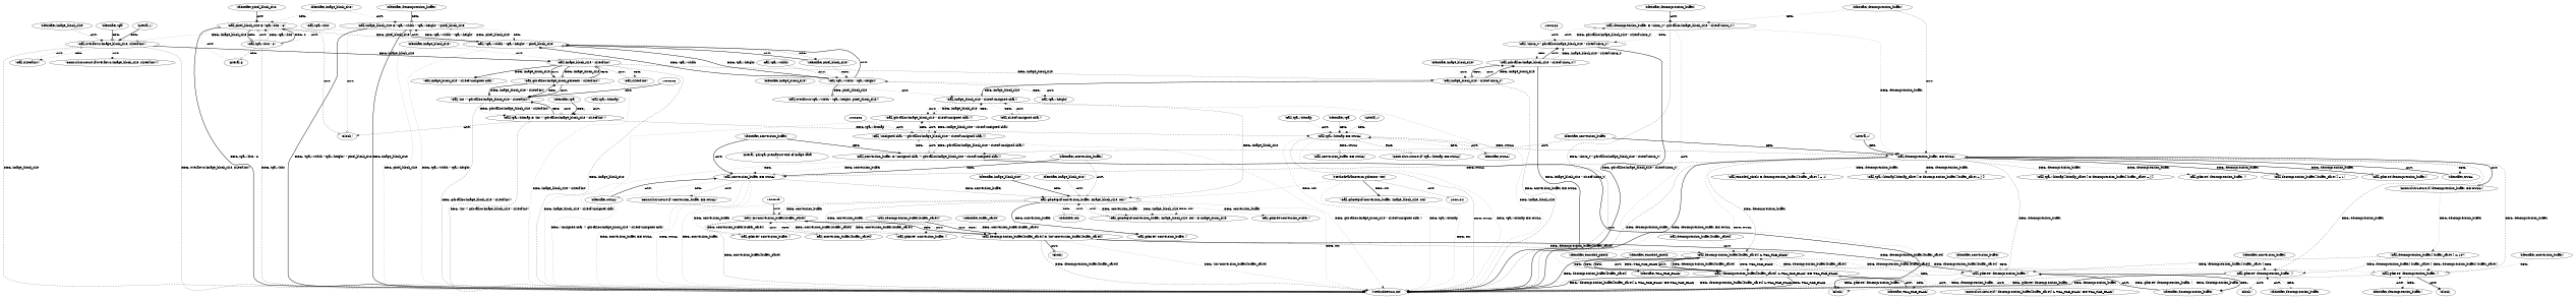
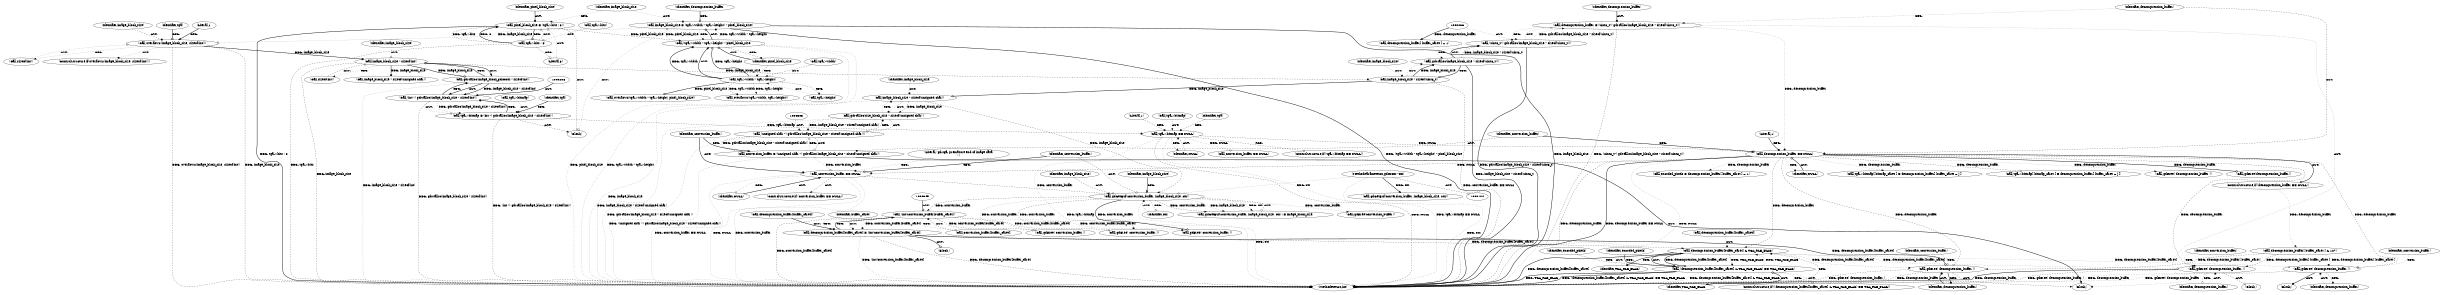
  digraph {
    edge [arrowhead=dot style=dotted]
    n1 [label="(Call,decompression_buffer[buffer_caret] & TGA_RLE_FLAG)"]
    n2 [label="(Call,(decompression_buffer[buffer_caret] & TGA_RLE_FLAG) == TGA_RLE_FLAG)"]
    n3 [label="(Call,gdFree( decompression_buffer ))"]
    n4 [label="(Call,gdFree( decompression_buffer ))"]
    n5 [label="(Call,gdFree( decompression_buffer ))"]
    n6 [label="(MethodReturn,int)"]
    n7 [label="(Identifier,TGA_RLE_FLAG)"]
    n8 [label="(Identifier,TGA_RLE_FLAG)"]
    n9 [label="(ControlStructure,if ((decompression_buffer[buffer_caret] & TGA_RLE_FLAG) == TGA_RLE_FLAG))"]
    n10 [label="(Block,)"]
    n11 [label="(Identifier,decompression_buffer)"]
    n12 [label="(Identifier,decompression_buffer)"]
    n13 [label="(Block,)"]
    n14 [label="(Block,)"]
    n15 [label="(Identifier,decompression_buffer)"]
    n16 [label="(Call,decompression_buffer == NULL)"]
    n17 [label="(Call,conversion_buffer == NULL)"]
    n18 [label="(Call,tga->bitmap[ bitmap_caret ] = decompression_buffer[ buffer_caret + j ])"]
    n19 [label="(Call,gdFree( decompression_buffer ))"]
    n20 [label="(Call,decompression_buffer[ buffer_caret ] + 1)"]
    n21 [label="(Call,gdFree(decompression_buffer))"]
    n22 [label="(Identifier,NULL)"]
    n23 [label="(ControlStructure,if (decompression_buffer == NULL))"]
    n24 [label="(Call,encoded_pixels = decompression_buffer[ buffer_caret ] + 1)"]
    n25 [label="(Call,tga->bitmap[ bitmap_caret ] = decompression_buffer[ buffer_caret + j ])"]
    n26 [label="(Call,gdGetBuf(conversion_buffer, image_block_size, ctx))"]
    n27 [label="(ControlStructure,if (conversion_buffer == NULL))"]
    n28 [label="(Identifier,NULL)"]
    n29 [label="(Call,decompression_buffer[ buffer_caret ] & 127)"]
    n30 [label="(Call,decompression_buffer = (uint8_t*) gdMalloc(image_block_size * sizeof(uint8_t)))"]
    n31 [label="(Call,(uint8_t*) gdMalloc(image_block_size * sizeof(uint8_t)))"]
    n32 [label="(Call,gdMalloc(image_block_size * sizeof(uint8_t)))"]
    n33 [label="(Call,image_block_size * sizeof(uint8_t))"]
    n34 [label="(Call,image_block_size * sizeof(unsigned char))"]
-   n35 [label="(Call,gdMalloc(image_block_size * sizeof(unsigned char)))"]
-   n36 [label="(Call,sizeof(unsigned char))"]
+   n35 [label="(Call,gdMalloc(size_block_size * sizeof(unsigned char)))"]
    n37 [label="(Call,image_block_size * sizeof(int))"]
    n38 [label="(Call,gdMalloc(image_block_gdIOCtx * sizeof(int)))"]
    n39 [label="(Call,image_block_size * sizeof(unsigned char))"]
    n40 [label="(Call,sizeof(int))"]
    n41 [label="(Call,(int *) gdMalloc(image_block_size * sizeof(int)))"]
    n42 [label="(Call,overflow2(image_block_size, sizeof(int)))"]
    n43 [label="(Call,sizeof(int))"]
    n44 [label="(ControlStructure,if(overflow2(image_block_size, sizeof(int))))"]
    n45 [label="(Call,image_block_size = (tga->width * tga->height) * pixel_block_size)"]
    n46 [label="(Call,(tga->width * tga->height) * pixel_block_size)"]
    n47 [label="(Block,)"]
    n48 [label="(Identifier,pixel_block_size)"]
    n49 [label="(Call,overflow2(tga->width * tga->height, pixel_block_size))"]
    n50 [label="(Call,tga->width * tga->height)"]
+   n51 [label="(Call,overflow2(tga->width, tga->height))"]
    n52 [label="(Call,tga->height)"]
    n53 [label="(Call,pixel_block_size = (tga->bits / 8))"]
    n54 [label="(Call,tga->bits / 8)"]
    n55 [label="(Literal,8)"]
    n56 [label="(Call,tga->bitmap == NULL)"]
    n57 [label="(Identifier,NULL)"]
    n58 [label="(Call,conversion_buffer == NULL)"]
    n59 [label="(ControlStructure,if (tga->bitmap == NULL))"]
    n60 [label="(Call,tga->bitmap = (int *) gdMalloc(image_block_size * sizeof(int)))"]
    n61 [label="(Call,decompression_buffer[buffer_caret] = (int)conversion_buffer[buffer_caret])"]
    n62 [label="(Call,(int)conversion_buffer[buffer_caret])"]
    n63 [label="(Block,)"]
    n64 [label="(Call,gdFree( conversion_buffer ))"]
    n65 [label="(Call,conversion_buffer[buffer_caret])"]
    n66 [label="(Call,gdFree( conversion_buffer ))"]
    n67 [label="(Call,gdFree( conversion_buffer ))"]
    n68 [label="(Identifier,ctx)"]
    n69 [label="(Call,gdGetBuf(conversion_buffer, image_block_size, ctx) != image_block_size)"]
    n70 [label="(Call,gdFree(conversion_buffer))"]
    n71 [label="(Call,conversion_buffer = (unsigned char *) gdMalloc(image_block_size * sizeof(unsigned char)))"]
    n72 [label="(Call,(unsigned char *) gdMalloc(image_block_size * sizeof(unsigned char)))"]
    n73 [label="(MethodParameterIn,gdIOCtx *ctx)"]
    n74 [label="(Call,gdGetBuf(conversion_buffer, image_block_size, ctx))"]
    1000104
    n76 [label="(Call,decompression_buffer[buffer_caret])"]
    n77 [label="(Call,tga->bitmap)"]
    n78 [label="(Identifier,pixel_block_size)"]
    n79 [label="(Identifier,tga)"]
    n80 [label="(Identifier,decompression_buffer)"]
    n81 [label="(Identifier,image_block_size)"]
    n82 [label="(Identifier,conversion_buffer)"]
    n83 [label="(Literal,1)"]
    n84 [label="(Identifier,image_block_size)"]
    n85 [label="(Call,tga->width)"]
    n86 [label="(Call,tga->bitmap)"]
    n87 [label="(Identifier,conversion_buffer)"]
    n88 [label="(Literal,\"gd-tga: premature end of image data\n\")"]
    n89 [label="(Identifier,image_block_size)"]
    n90 [label="(Identifier,tga)"]
    n91 [label="(Literal,1)"]
    n92 [label="(Identifier,decompression_buffer)"]
    n93 [label="(Call,tga->bits)"]
    n94 [label="(Identifier,conversion_buffer)"]
    n95 [label="(Identifier,image_block_size)"]
    n96 [label="(Identifier,image_block_size)"]
    n97 [label="(Identifier,conversion_buffer)"]
    n98 [label="(Identifier,image_block_size)"]
    n99 [label="(Identifier,conversion_buffer)"]
    n100 [label="(Identifier,buffer_caret)"]
    n101 [label="(Identifier,image_block_size)"]
    n102 [label="(Identifier,encoded_pixels)"]
    n103 [label="(Literal,1)"]
    n104 [label="(Identifier,conversion_buffer)"]
    n105 [label="(Identifier,decompression_buffer)"]
    n106 [label="(Identifier,tga)"]
    n107 [label="(Identifier,encoded_pixels)"]
    n108 [label="(Call,decompression_buffer[buffer_caret])"]
    1000286
    1000208
    1000349
    1000303
    n1 -> n2 [arrowhead=normal label="AST: " style=bold]
    n1 -> n2 [arrowhead=odot label="DDG: decompression_buffer[buffer_caret]" style=bold]
    n1 -> n2 [label="DDG: TGA_RLE_FLAG" style=dashed]
    n1 -> n3 [arrowhead=odot label="DDG: decompression_buffer[buffer_caret]"]
    n1 -> n4 [arrowhead=odot label="DDG: decompression_buffer[buffer_caret]"]
    n1 -> n5 [label="DDG: decompression_buffer[buffer_caret]"]
    n1 -> n6 [arrowhead=normal label="DDG: decompression_buffer[buffer_caret]" style=bold]
    n1 -> n7 [label="CFG: " style=bold]
    n2 -> n1 [arrowhead=normal label="DDG: TGA_RLE_FLAG"]
    n2 -> n6 [label="DDG: decompression_buffer[buffer_caret] & TGA_RLE_FLAG"]
    n2 -> n6 [arrowhead=normal label="DDG: TGA_RLE_FLAG" style=bold]
    n2 -> n6 [arrowhead=odot label="DDG: (decompression_buffer[buffer_caret] & TGA_RLE_FLAG) == TGA_RLE_FLAG" style=bold]
    n2 -> n8 [arrowhead=normal label="CFG: "]
    n2 -> n9 [arrowhead=odot label="AST: "]
    n3 -> n6 [arrowhead=normal label="DDG: gdFree( decompression_buffer )" style=dashed]
    n3 -> n6 [label="DDG: decompression_buffer" style=bold]
    n3 -> n10 [arrowhead=odot label="AST: " style=dashed]
    n3 -> n11 [arrowhead=odot label="CFG: " style=dashed]
    n4 -> n6 [arrowhead=normal label="DDG: gdFree( decompression_buffer )"]
    n4 -> n6 [label="DDG: decompression_buffer"]
    n4 -> n12 [label="CFG: " style=dashed]
    n4 -> n13 [label="AST: " style=bold]
    n5 -> n6 [arrowhead=normal label="DDG: decompression_buffer" style=dashed]
    n5 -> n6 [arrowhead=odot label="DDG: gdFree( decompression_buffer )" style=dashed]
    n5 -> n14 [arrowhead=normal label="AST: " style=dashed]
    n5 -> n15 [label="CFG: " style=bold]
    n7 -> n1 [arrowhead=normal label="AST: "]
    n8 -> n1 [label="CFG: " style=dashed]
    n8 -> n2 [arrowhead=odot label="AST: " style=bold]
    n11 -> n3 [label="AST: "]
    n12 -> n4 [label="AST: "]
    n15 -> n5 [label="AST: " style=bold]
    n16 -> n1 [arrowhead=normal label="DDG: decompression_buffer" style=dashed]
    n16 -> n3 [label="DDG: decompression_buffer" style=dashed]
    n16 -> n4 [arrowhead=odot label="DDG: decompression_buffer" style=dashed]
    n16 -> n5 [arrowhead=odot label="DDG: decompression_buffer" style=dashed]
    n16 -> n6 [label="DDG: decompression_buffer" style=dashed]
    n16 -> n6 [label="DDG: decompression_buffer == NULL" style=bold]
    n16 -> n6 [label="DDG: NULL"]
    n16 -> n17 [label="DDG: NULL" style=dashed]
    n16 -> n18 [arrowhead=odot label="DDG: decompression_buffer" style=dashed]
    n16 -> n19 [arrowhead=normal label="DDG: decompression_buffer"]
-   n16 -> n20 [arrowhead=normal label="DDG: decompression_buffer" style=bold]
+   1000286 -> n20 [arrowhead=normal label="DDG: decompression_buffer" style=bold]
    n16 -> n21 [arrowhead=odot label="DDG: decompression_buffer" style=bold]
    n16 -> n22 [label="CFG: "]
    n16 -> n23 [arrowhead=odot label="AST: " style=bold]
    n16 -> n24 [arrowhead=normal label="DDG: decompression_buffer"]
    n16 -> n25 [arrowhead=normal label="DDG: decompression_buffer"]
    n17 -> n6 [arrowhead=normal label="DDG: conversion_buffer == NULL"]
    n17 -> n6 [arrowhead=normal label="DDG: NULL"]
    n17 -> n6 [arrowhead=normal label="DDG: conversion_buffer"]
    n17 -> n26 [label="DDG: conversion_buffer" style=dashed]
    n17 -> n27 [arrowhead=normal label="AST: " style=dashed]
    n17 -> n28 [arrowhead=odot label="CFG: "]
    n22 -> n16 [arrowhead=odot label="AST: " style=bold]
    n23 -> n29 [arrowhead=normal label="DDG: decompression_buffer"]
    n26 -> n6 [arrowhead=normal label="DDG: ctx"]
    n26 -> n62 [arrowhead=normal label="DDG: conversion_buffer" style=dashed]
    n26 -> n64 [arrowhead=odot label="DDG: conversion_buffer" style=bold]
    n26 -> n66 [arrowhead=odot label="DDG: conversion_buffer"]
    n26 -> n67 [label="DDG: conversion_buffer" style=dashed]
    n26 -> n68 [arrowhead=odot label="CFG: " style=dashed]
    n26 -> n69 [arrowhead=odot label="AST: " style=dashed]
    n26 -> n69 [arrowhead=normal label="DDG: conversion_buffer" style=dashed]
    n26 -> n69 [arrowhead=normal label="DDG: image_block_size"]
    n26 -> n69 [arrowhead=normal label="DDG: ctx"]
    n26 -> n70 [arrowhead=normal label="DDG: conversion_buffer"]
    n28 -> n17 [arrowhead=normal label="AST: " style=bold]
    n29 -> n3 [arrowhead=normal label="DDG: decompression_buffer[ buffer_caret ]" style=dashed]
    n29 -> n4 [label="DDG: decompression_buffer[ buffer_caret ]"]
    n29 -> n5 [arrowhead=normal label="DDG: decompression_buffer[ buffer_caret ]" style=dashed]
    n30 -> n6 [arrowhead=odot label="DDG: (uint8_t*) gdMalloc(image_block_size * sizeof(uint8_t))" style=dashed]
    n30 -> n14 [label="AST: "]
    n30 -> n16 [label="DDG: decompression_buffer"]
    n30 -> n31 [arrowhead=normal label="CFG: "]
    n31 -> n6 [label="DDG: gdMalloc(image_block_size * sizeof(uint8_t))" style=bold]
    n31 -> n30 [arrowhead=odot label="AST: "]
    n31 -> n30 [arrowhead=normal label="DDG: gdMalloc(image_block_size * sizeof(uint8_t))"]
    n31 -> n32 [arrowhead=normal label="CFG: "]
    n32 -> n6 [arrowhead=normal label="DDG: image_block_size * sizeof(uint8_t)" style=bold]
    n32 -> n31 [label="AST: " style=bold]
    n32 -> n31 [arrowhead=normal label="DDG: image_block_size * sizeof(uint8_t)" style=dashed]
    n32 -> n33 [arrowhead=odot label="CFG: " style=bold]
    n33 -> n6 [arrowhead=normal label="DDG: conversion_buffer == NULL" style=dashed]
    n33 -> n32 [label="AST: "]
    n33 -> n32 [label="DDG: image_block_size" style=bold]
    n33 -> n34 [arrowhead=odot label="DDG: image_block_size" style=bold]
    n34 -> n6 [arrowhead=odot label="DDG: image_block_size"]
    n34 -> n26 [arrowhead=normal label="DDG: image_block_size" style=dashed]
    n34 -> n35 [label="AST: "]
    n34 -> n35 [arrowhead=normal label="DDG: image_block_size" style=dashed]
-   n34 -> n36 [arrowhead=odot label="CFG: "]
    n35 -> n6 [label="DDG: image_block_size * sizeof(unsigned char)"]
    n35 -> n34 [label="CFG: "]
    n35 -> n72 [arrowhead=odot label="AST: " style=dashed]
    n35 -> n72 [label="DDG: image_block_size * sizeof(unsigned char)"]
-   n36 -> n34 [arrowhead=normal label="AST: " style=dashed]
    n37 -> n6 [arrowhead=normal label="DDG: image_block_size" style=dashed]
    n37 -> n33 [label="DDG: image_block_size" style=dashed]
    n37 -> n38 [arrowhead=normal label="AST: " style=bold]
    n37 -> n38 [arrowhead=odot label="DDG: image_block_size" style=bold]
    n37 -> n39 [label="DDG: image_block_size" style=bold]
    n37 -> n40 [arrowhead=normal label="CFG: "]
    n38 -> n6 [arrowhead=odot label="DDG: image_block_size * sizeof(int)"]
    n38 -> n37 [arrowhead=odot label="CFG: " style=bold]
    n38 -> n41 [arrowhead=normal label="AST: " style=bold]
    n38 -> n41 [arrowhead=normal label="DDG: image_block_size * sizeof(int)" style=bold]
    n40 -> n37 [arrowhead=odot label="AST: " style=dashed]
    n41 -> n6 [label="DDG: gdMalloc(image_block_size * sizeof(int))" style=dashed]
    n41 -> n38 [label="CFG: " style=bold]
    n41 -> n60 [arrowhead=odot label="AST: "]
    n41 -> n60 [label="DDG: gdMalloc(image_block_size * sizeof(int))"]
    n42 -> n6 [label="DDG: image_block_size" style=dashed]
    n42 -> n6 [arrowhead=odot label="DDG: overflow2(image_block_size, sizeof(int))" style=dashed]
    n42 -> n37 [label="DDG: image_block_size" style=bold]
    n42 -> n43 [arrowhead=normal label="CFG: "]
    n42 -> n44 [label="AST: "]
    n43 -> n42 [arrowhead=odot label="AST: "]
    n45 -> n6 [arrowhead=odot label="DDG: image_block_size" style=bold]
    n45 -> n6 [arrowhead=odot label="DDG: (tga->width * tga->height) * pixel_block_size" style=bold]
    n45 -> n42 [arrowhead=odot label="DDG: image_block_size"]
    n45 -> n46 [arrowhead=normal label="CFG: "]
    n45 -> n47 [arrowhead=odot label="AST: "]
    n46 -> n6 [arrowhead=normal label="DDG: pixel_block_size"]
    n46 -> n6 [arrowhead=odot label="DDG: tga->width * tga->height"]
    n46 -> n45 [arrowhead=odot label="AST: " style=bold]
    n46 -> n45 [label="DDG: tga->width * tga->height"]
    n46 -> n45 [arrowhead=odot label="DDG: pixel_block_size"]
    n46 -> n48 [label="CFG: " style=dashed]
    n48 -> n46 [arrowhead=odot label="AST: " style=bold]
    n48 -> n50 [label="CFG: " style=dashed]
    n50 -> n46 [arrowhead=normal label="AST: " style=bold]
    n50 -> n46 [label="DDG: tga->width" style=bold]
    n50 -> n46 [arrowhead=odot label="DDG: tga->height" style=bold]
    n50 -> n49 [arrowhead=odot label="DDG: pixel_block_size" style=bold]
+   n50 -> n51 [label="DDG: tga->width" style=dashed]
+   n50 -> n51 [arrowhead=normal label="DDG: tga->height"]
    n50 -> n52 [label="CFG: " style=dashed]
    n52 -> n50 [arrowhead=normal label="AST: "]
    n53 -> n6 [arrowhead=normal label="DDG: tga->bits / 8" style=bold]
    n53 -> n46 [arrowhead=normal label="DDG: pixel_block_size" style=dashed]
    n53 -> n47 [arrowhead=odot label="AST: " style=dashed]
    n53 -> n54 [arrowhead=odot label="CFG: " style=bold]
    n54 -> n6 [arrowhead=normal label="DDG: tga->bits" style=dashed]
    n54 -> n53 [arrowhead=odot label="AST: " style=dashed]
    n54 -> n53 [label="DDG: tga->bits" style=dashed]
    n54 -> n53 [arrowhead=normal label="DDG: 8" style=bold]
    n54 -> n55 [arrowhead=odot label="CFG: " style=dashed]
    n55 -> n53 [arrowhead=odot label="AST: "]
    n56 -> n6 [arrowhead=odot label="DDG: tga->bitmap"]
    n56 -> n6 [label="DDG: NULL" style=dashed]
    n56 -> n6 [arrowhead=odot label="DDG: tga->bitmap == NULL"]
    n56 -> n16 [label="DDG: NULL" style=dashed]
    n56 -> n57 [arrowhead=normal label="CFG: "]
    n56 -> n58 [arrowhead=odot label="DDG: NULL"]
    n56 -> n59 [arrowhead=odot label="RLE: " style=dashed]
    n57 -> n56 [label="AST: " style=dashed]
    n60 -> n6 [label="DDG: (int *) gdMalloc(image_block_size * sizeof(int))" style=dashed]
    n60 -> n41 [label="CFG: " style=bold]
    n60 -> n47 [arrowhead=normal label="AST: " style=dashed]
    n60 -> n56 [label="DDG: tga->bitmap" style=dashed]
    n61 -> n1 [arrowhead=normal label="DDG: decompression_buffer[buffer_caret]" style=dashed]
    n61 -> n5 [arrowhead=odot label="DDG: decompression_buffer[buffer_caret]" style=bold]
    n61 -> n6 [arrowhead=odot label="DDG: (int)conversion_buffer[buffer_caret]"]
    n61 -> n6 [label="DDG: decompression_buffer[buffer_caret]" style=dashed]
    n61 -> n62 [arrowhead=normal label="CFG: " style=bold]
    n61 -> n63 [arrowhead=odot label="AST: " style=bold]
    n62 -> n6 [arrowhead=odot label="DDG: conversion_buffer[buffer_caret]" style=dashed]
    n62 -> n61 [label="AST: " style=dashed]
    n62 -> n61 [label="DDG: conversion_buffer[buffer_caret]"]
    n62 -> n64 [label="DDG: conversion_buffer[buffer_caret]"]
    n62 -> n65 [arrowhead=odot label="CFG: "]
    n62 -> n66 [arrowhead=odot label="DDG: conversion_buffer[buffer_caret]" style=dashed]
    n62 -> n67 [arrowhead=odot label="DDG: conversion_buffer[buffer_caret]" style=dashed]
    n65 -> n62 [label="AST: " style=dashed]
    n68 -> n26 [label="AST: " style=dashed]
    n71 -> n6 [label="DDG: (unsigned char *) gdMalloc(image_block_size * sizeof(unsigned char))"]
    n71 -> n14 [arrowhead=normal label="AST: " style=bold]
    n71 -> n17 [arrowhead=odot label="DDG: conversion_buffer"]
    n71 -> n72 [arrowhead=odot label="CFG: "]
    n72 -> n6 [arrowhead=normal label="DDG: gdMalloc(image_block_size * sizeof(unsigned char))"]
    n72 -> n35 [label="CFG: " style=dashed]
    n72 -> n71 [arrowhead=odot label="AST: " style=dashed]
    n72 -> n71 [arrowhead=odot label="DDG: gdMalloc(image_block_size * sizeof(unsigned char))" style=dashed]
    n73 -> n6 [arrowhead=odot label="DDG: ctx"]
    n73 -> n26 [arrowhead=odot label="DDG: ctx"]
    n73 -> n74 [arrowhead=normal label="DDG: ctx" style=bold]
    n73 -> 1000104 [arrowhead=odot label="AST: " style=dashed]
    n76 -> n61 [label="AST: " style=bold]
    n77 -> n60 [label="AST: "]
    n78 -> n53 [label="AST: " style=bold]
    n79 -> n56 [label="CFG: " style=dashed]
    n80 -> n45 [arrowhead=odot label="CFG: " style=bold]
    n81 -> n42 [label="AST: " style=dashed]
    n82 -> n17 [label="AST: " style=bold]
    n82 -> n71 [arrowhead=normal label="CFG: " style=bold]
    n83 -> n56 [label="CFG: " style=dashed]
    n84 -> n33 [label="AST: "]
    n85 -> n50 [arrowhead=normal label="AST: " style=dashed]
    n86 -> n56 [arrowhead=normal label="AST: "]
    n87 -> n3 [label="CFG: "]
    n88 -> n17 [label="CFG: "]
    n89 -> n26 [arrowhead=normal label="CFG: " style=bold]
    n90 -> n42 [arrowhead=odot label="CFG: " style=bold]
    n91 -> n42 [arrowhead=normal label="CFG: " style=bold]
    n92 -> n16 [label="AST: " style=dashed]
    n92 -> n30 [arrowhead=normal label="CFG: "]
    n93 -> n54 [arrowhead=odot label="AST: "]
    n94 -> n17 [arrowhead=odot label="CFG: " style=bold]
    n94 -> n26 [arrowhead=odot label="AST: " style=dashed]
    n95 -> n26 [arrowhead=odot label="AST: " style=dashed]
    n96 -> n45 [label="AST: "]
    n96 -> n53 [arrowhead=normal label="CFG: "]
    n97 -> n4 [arrowhead=odot label="CFG: "]
    n98 -> n34 [label="AST: "]
    n99 -> n16 [arrowhead=odot label="CFG: " style=bold]
    n99 -> n71 [label="AST: " style=dashed]
    n100 -> n61 [arrowhead=normal label="CFG: "]
    n101 -> n37 [arrowhead=odot label="AST: "]
    n102 -> n2 [arrowhead=odot label="CFG: " style=dashed]
    n103 -> n16 [label="CFG: " style=bold]
    n104 -> n5 [arrowhead=odot label="CFG: "]
    n105 -> n30 [label="AST: " style=bold]
    n106 -> n60 [arrowhead=normal label="CFG: " style=bold]
    n107 -> n2 [label="CFG: " style=bold]
    n108 -> n1 [label="AST: "]
    1000286 -> n31 [label="AST: "]
    1000208 -> n41 [arrowhead=normal label="AST: " style=bold]
    1000349 -> n62 [arrowhead=odot label="AST: " style=bold]
    1000303 -> n72 [arrowhead=normal label="AST: " style=dashed]
  }
